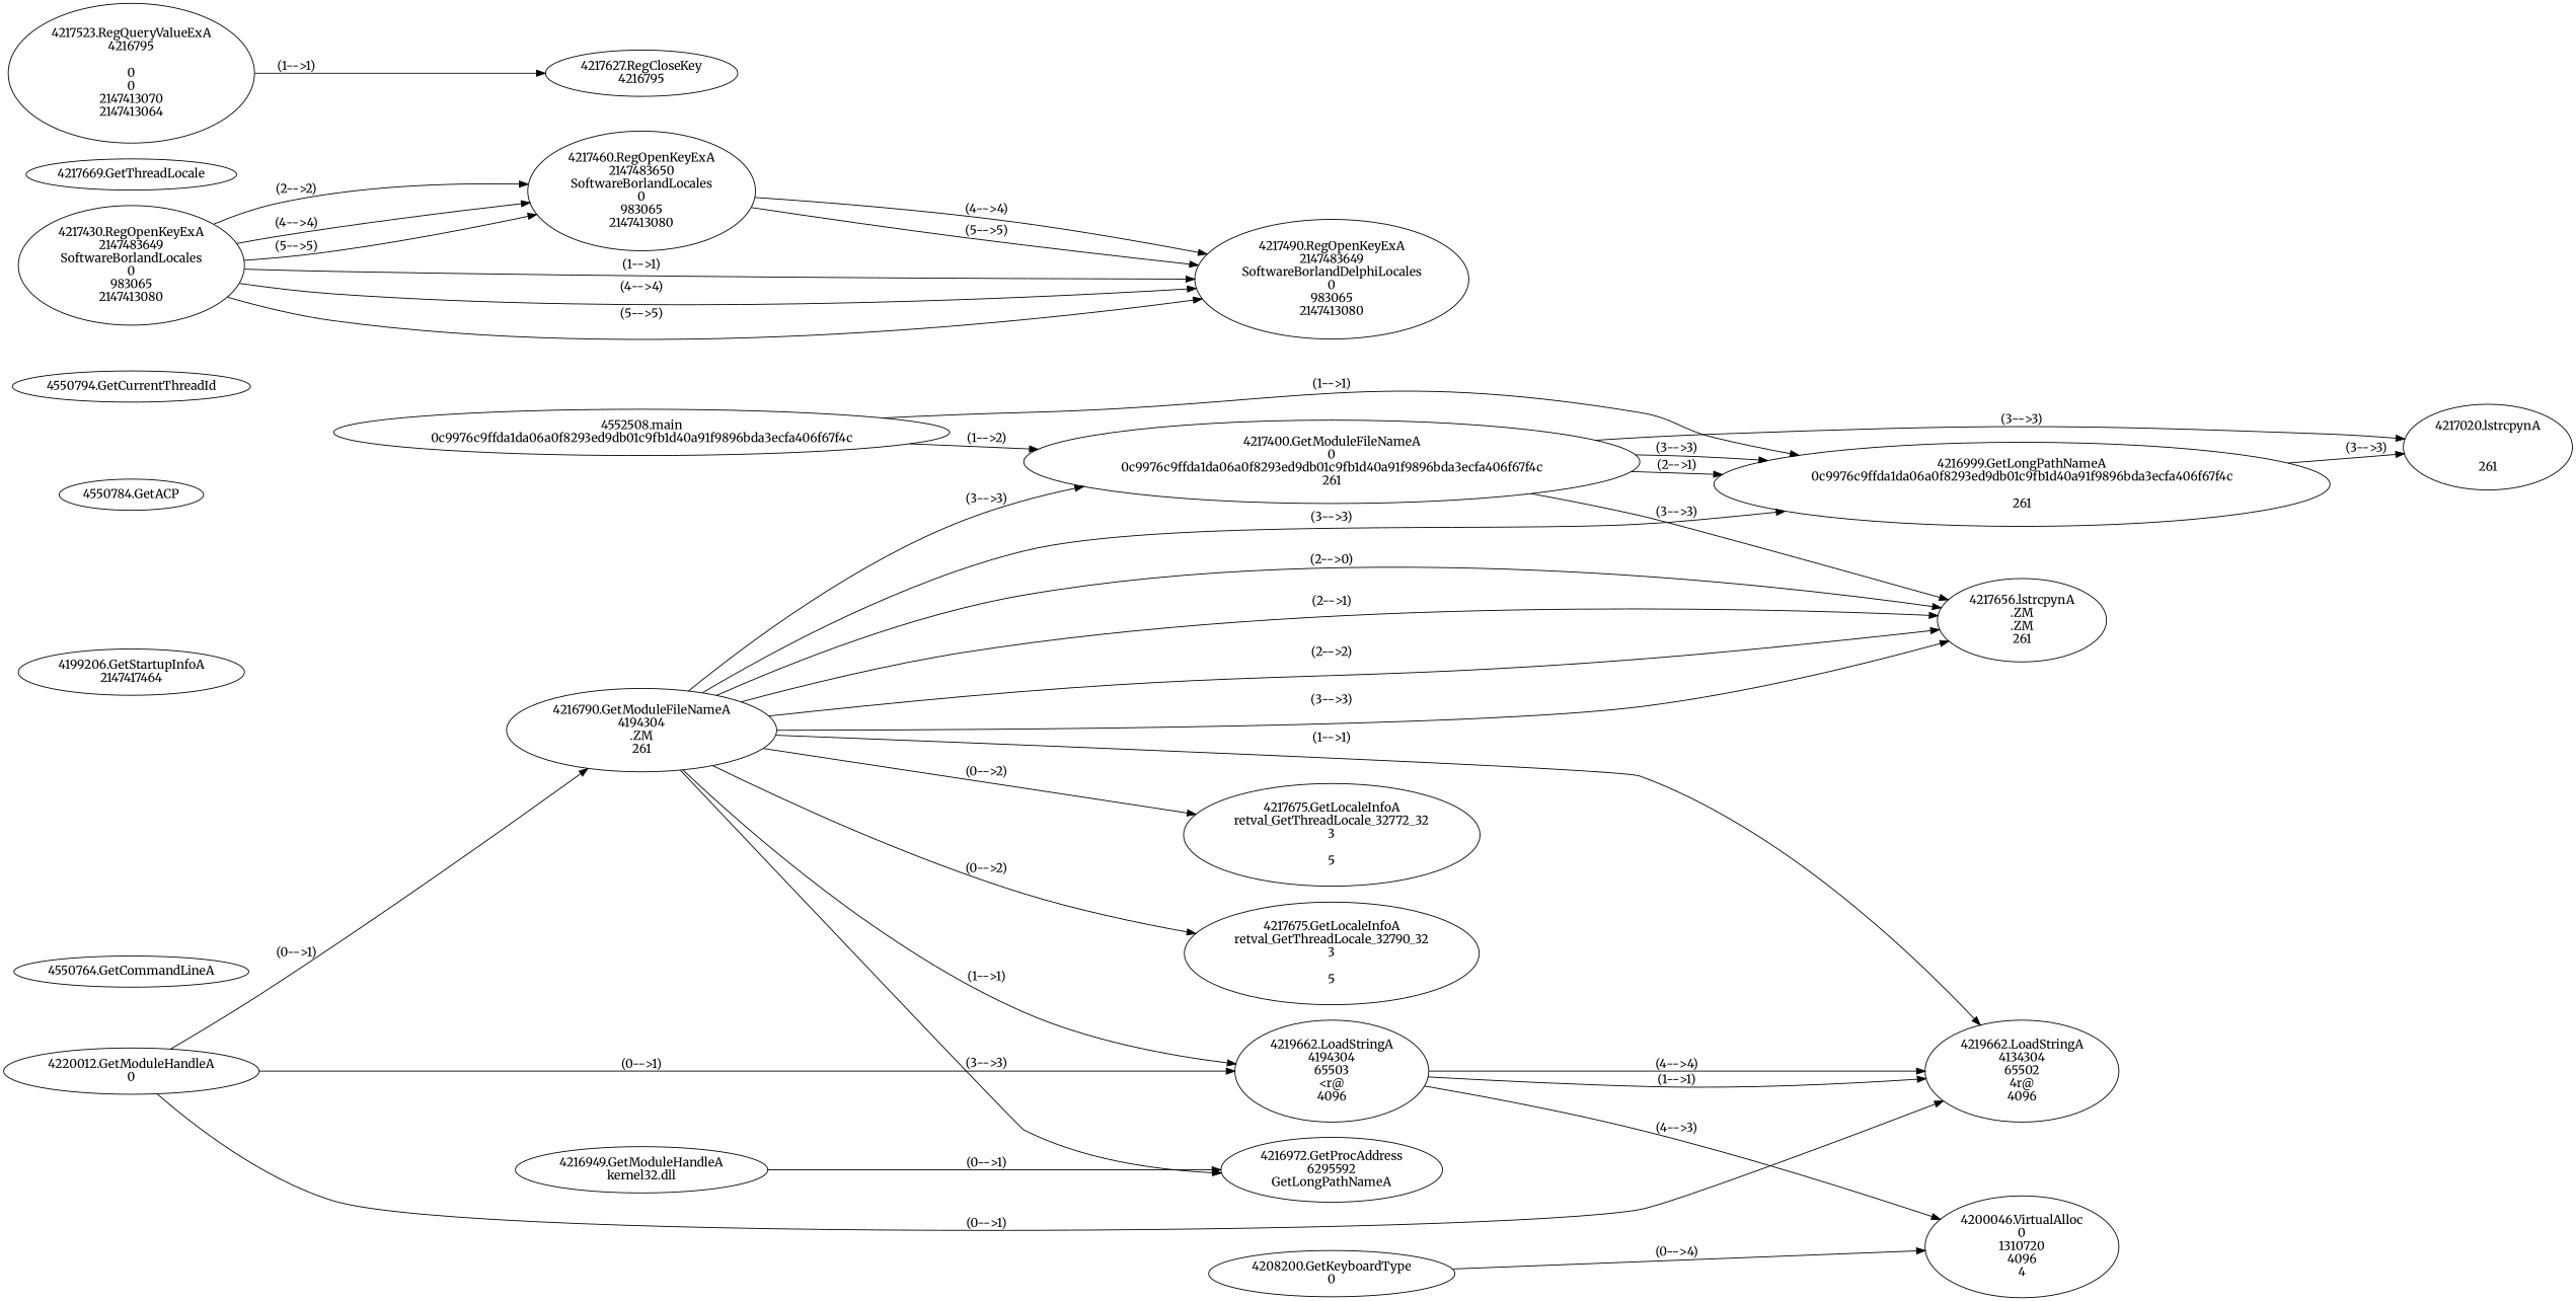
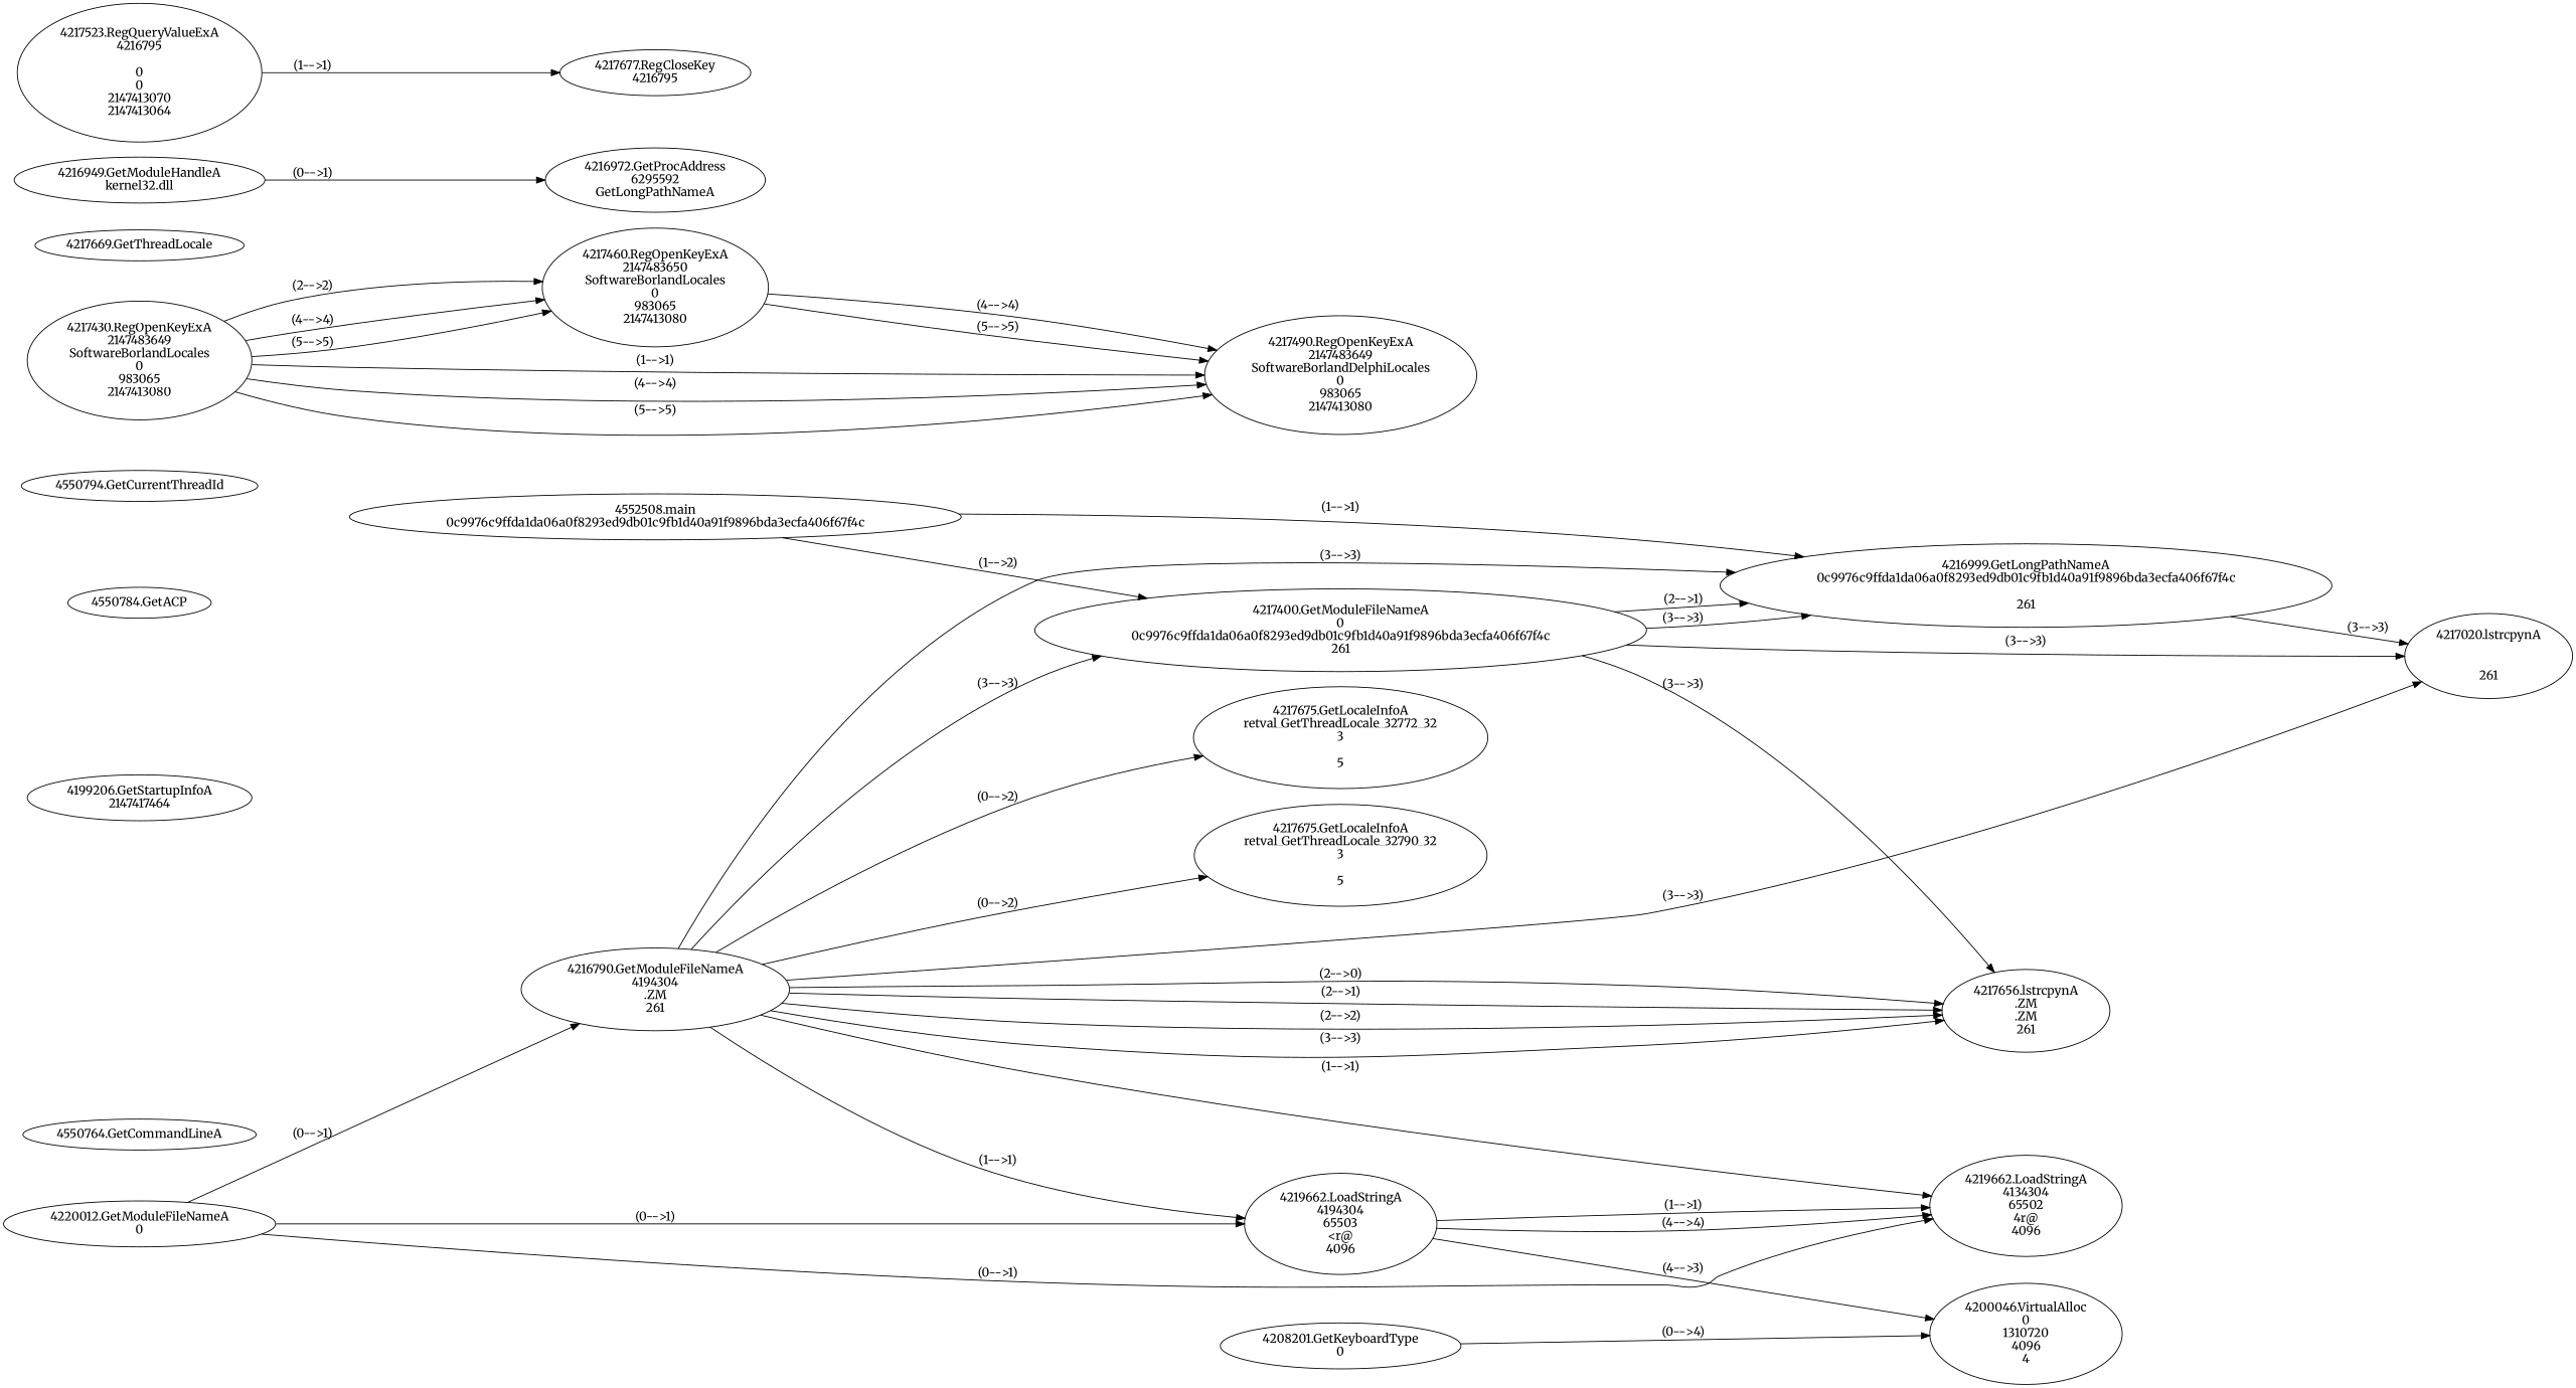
  digraph {
    fontname=Merriweather
    rankdir=LR
    node [fontname=Merriweather]
    edge [fontname=Merriweather]
    n1 [label="4552508.main\n0c9976c9ffda1da06a0f8293ed9db01c9fb1d40a91f9896bda3ecfa406f67f4c"]
    n2 [label="4217400.GetModuleFileNameA\n0\n0c9976c9ffda1da06a0f8293ed9db01c9fb1d40a91f9896bda3ecfa406f67f4c\n261"]
    n3 [label="4216999.GetLongPathNameA\n0c9976c9ffda1da06a0f8293ed9db01c9fb1d40a91f9896bda3ecfa406f67f4c\n\n261"]
    n4 [label="4217656.lstrcpynA\n.ZM\n.ZM\n261"]
    n5 [label="4217020.lstrcpynA\n\n\n261"]
-   n6 [label="4220012.GetModuleHandleA\n0"]
+   n6 [label="4220012.GetModuleFileNameA\n0"]
    n7 [label="4216790.GetModuleFileNameA\n4194304\n.ZM\n261"]
    n8 [label="4219662.LoadStringA\n4194304\n65503\n<r@\n4096"]
    n9 [label="4219662.LoadStringA\n4134304\n65502\n4r@\n4096"]
    n10 [label="4217675.GetLocaleInfoA\nretval_GetThreadLocale_32772_32\n3\n\n5"]
    n11 [label="4217675.GetLocaleInfoA\nretval_GetThreadLocale_32790_32\n3\n\n5"]
    n12 [label="4200046.VirtualAlloc\n0\n1310720\n4096\n4"]
-   n13 [label="4208200.GetKeyboardType\n0"]
+   n13 [label="4208201.GetKeyboardType\n0"]
    n14 [label="4550764.GetCommandLineA\n"]
    n15 [label="4199206.GetStartupInfoA\n2147417464"]
    n16 [label="4550784.GetACP\n"]
    n17 [label="4550794.GetCurrentThreadId\n"]
    n18 [label="4217430.RegOpenKeyExA\n2147483649\nSoftware\Borland\Locales\n0\n983065\n2147413080"]
    n19 [label="4217460.RegOpenKeyExA\n2147483650\nSoftware\Borland\Locales\n0\n983065\n2147413080"]
    n20 [label="4217490.RegOpenKeyExA\n2147483649\nSoftware\Borland\Delphi\Locales\n0\n983065\n2147413080"]
    n21 [label="4217669.GetThreadLocale\n"]
    n22 [label="4216949.GetModuleHandleA\nkernel32.dll"]
    n23 [label="4216972.GetProcAddress\n6295592\nGetLongPathNameA"]
    n24 [label="4217523.RegQueryValueExA\n4216795\n\n0\n0\n2147413070\n2147413064"]
-   n25 [label="4217627.RegCloseKey\n4216795"]
+   n25 [label="4217677.RegCloseKey\n4216795"]
    n1 -> n2 [label="(1-->2)"]
    n1 -> n3 [label="(1-->1)"]
    n2 -> n3 [label="(2-->1)"]
    n2 -> n3 [label="(3-->3)"]
    n2 -> n4 [label="(3-->3)"]
    n2 -> n5 [label="(3-->3)"]
    n3 -> n5 [label="(3-->3)"]
    n6 -> n7 [label="(0-->1)"]
    n6 -> n8 [label="(0-->1)"]
    n6 -> n9 [label="(0-->1)"]
    n7 -> n2 [label="(3-->3)"]
    n7 -> n3 [label="(3-->3)"]
    n7 -> n4 [label="(2-->1)"]
    n7 -> n4 [label="(2-->2)"]
    n7 -> n4 [label="(3-->3)"]
    n7 -> n4 [label="(2-->0)"]
-   n7 -> n23 [label="(3-->3)"]
+   n7 -> n5 [label="(3-->3)"]
    n7 -> n8 [label="(1-->1)"]
    n7 -> n9 [label="(1-->1)"]
    n7 -> n10 [label="(0-->2)"]
    n7 -> n11 [label="(0-->2)"]
    n8 -> n9 [label="(1-->1)"]
    n8 -> n9 [label="(4-->4)"]
    n8 -> n12 [label="(4-->3)"]
    n13 -> n12 [label="(0-->4)"]
    n18 -> n19 [label="(2-->2)"]
    n18 -> n19 [label="(4-->4)"]
    n18 -> n19 [label="(5-->5)"]
    n18 -> n20 [label="(1-->1)"]
    n18 -> n20 [label="(4-->4)"]
    n18 -> n20 [label="(5-->5)"]
    n19 -> n20 [label="(4-->4)"]
    n19 -> n20 [label="(5-->5)"]
    n22 -> n23 [label="(0-->1)"]
    n24 -> n25 [label="(1-->1)"]
  }
